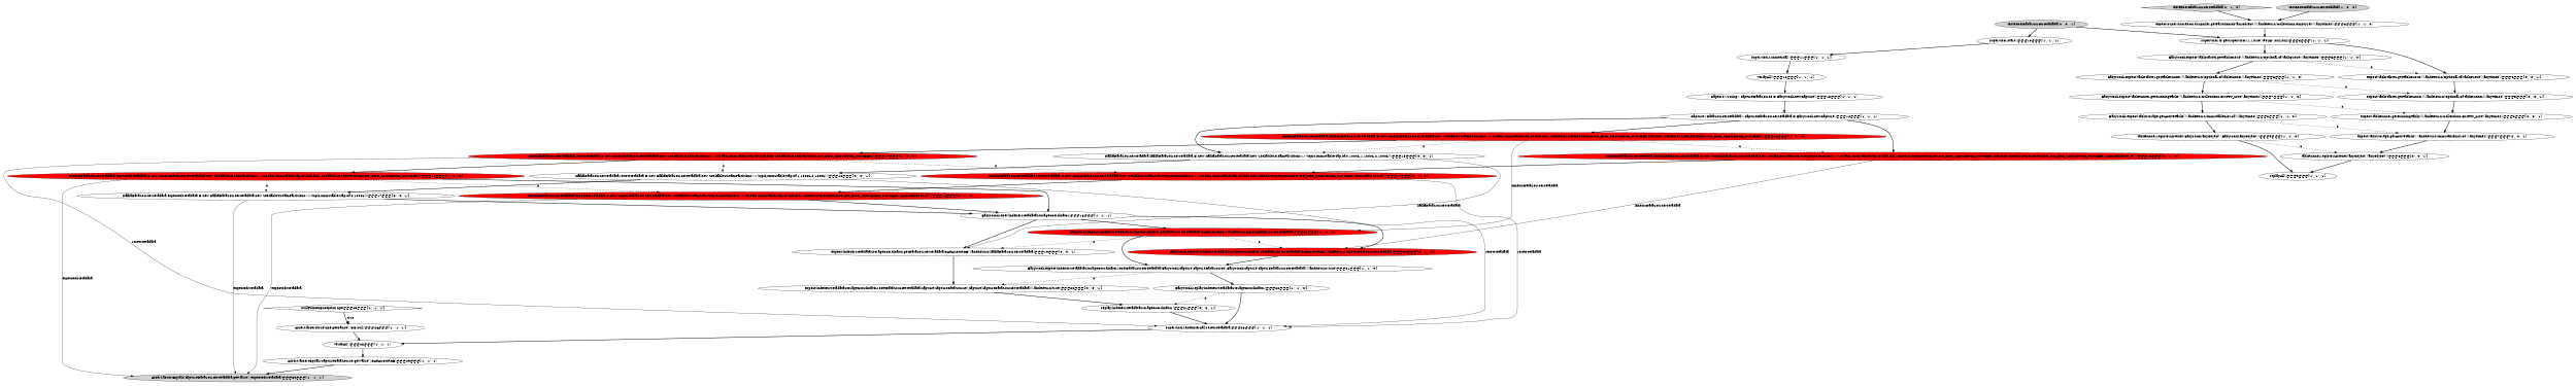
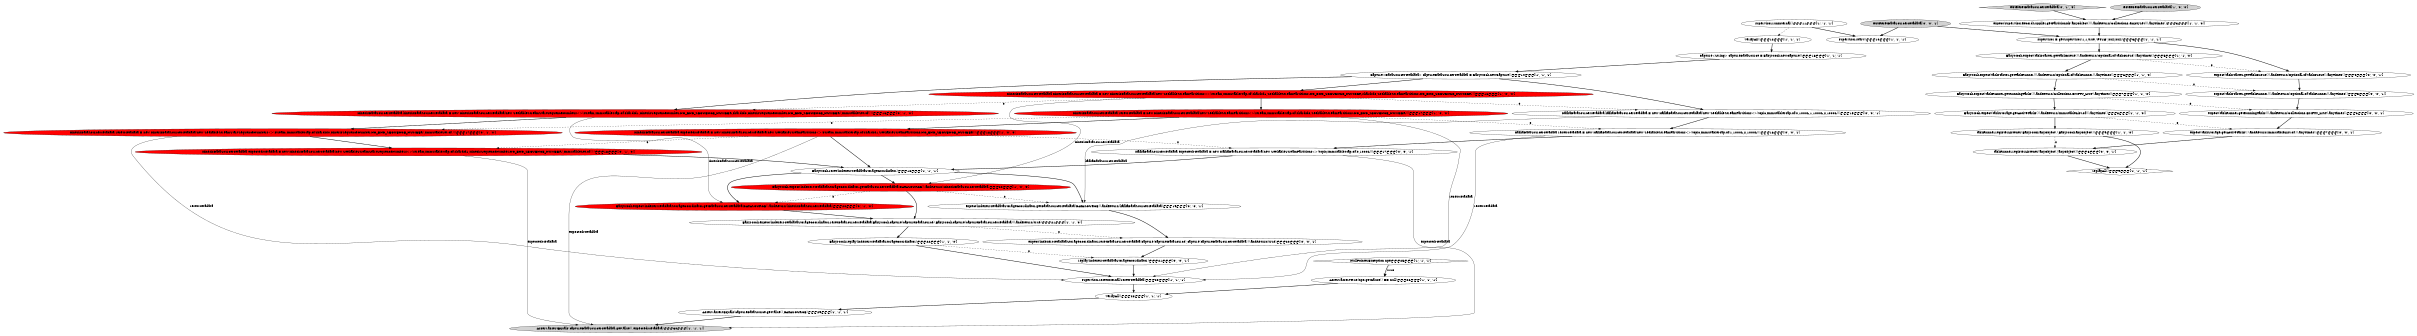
  digraph {
    node [fillcolor=white shape=ellipse style=filled]
    edge [style=bold]
    n1 [fillcolor=red label="KinesisDataSourceMetadata KinesisDataSourceMetadata = new KinesisDataSourceMetadata(new SeekableStreamPartitions<>(stream,ImmutableMap.of(shardId1,SeekableStreamPartitions.NO_END_SEQUENCE_NUMBER,shardId0,SeekableStreamPartitions.NO_END_SEQUENCE_NUMBER)))@@@16@@@['1', '0', '0']"]
    n2 [label="KafkaDataSourceMetadata kafkaDataSourceMetadata = new KafkaDataSourceMetadata(new SeekableStreamPartitions<>(topic,ImmutableMap.of(0,1000L,1,1000L,2,1000L)))@@@15@@@['0', '0', '1']"]
    n3 [fillcolor=red label="EasyMock.expect(indexerMetadataStorageCoordinator.getDataSourceMetadata(DATASOURCE)).andReturn(KinesisDataSourceMetadata)@@@20@@@['1', '0', '0']"]
    n4 [fillcolor=red label="KinesisDataSourceMetadata kinesisDataSourceMetadata = new KinesisDataSourceMetadata(new SeekableStreamStartSequenceNumbers<>(stream,ImmutableMap.of(shardId1,KinesisSequenceNumber.NO_END_SEQUENCE_NUMBER,shardId0,KinesisSequenceNumber.NO_END_SEQUENCE_NUMBER),ImmutableSet.of()))@@@16@@@['0', '1', '0']"]
    n5 [fillcolor=red label="KinesisDataSourceMetadata resetMetadata = new KinesisDataSourceMetadata(new SeekableStreamPartitions<>(stream,ImmutableMap.of(shardId0,SeekableStreamPartitions.NO_END_SEQUENCE_NUMBER)))@@@17@@@['1', '0', '0']"]
    n6 [label="KafkaDataSourceMetadata resetMetadata = new KafkaDataSourceMetadata(new SeekableStreamPartitions<>(topic,ImmutableMap.of(1,1000L,2,1000L)))@@@16@@@['0', '0', '1']"]
    n7 [label="expect(indexerMetadataStorageCoordinator.getDataSourceMetadata(DATASOURCE)).andReturn(kafkaDataSourceMetadata)@@@19@@@['0', '0', '1']"]
    n8 [fillcolor=red label="EasyMock.expect(indexerMetadataStorageCoordinator.getDataSourceMetadata(DATASOURCE)).andReturn(kinesisDataSourceMetadata)@@@20@@@['0', '1', '0']"]
    n9 [label="EasyMock.expect(indexerMetadataStorageCoordinator.resetDataSourceMetadata(EasyMock.capture(captureDataSource),EasyMock.capture(captureDataSourceMetadata))).andReturn(true)@@@21@@@['1', '1', '0']"]
    n10 [fillcolor=red label="KinesisDataSourceMetadata resetMetadata = new KinesisDataSourceMetadata(new SeekableStreamStartSequenceNumbers<>(stream,ImmutableMap.of(shardId0,KinesisSequenceNumber.NO_END_SEQUENCE_NUMBER),ImmutableSet.of()))@@@17@@@['0', '1', '0']"]
    n11 [label="supervisor.resetInternal(resetMetadata)@@@23@@@['1', '1', '1']"]
    n12 [fillcolor=red label="KinesisDataSourceMetadata expectedMetadata = new KinesisDataSourceMetadata(new SeekableStreamPartitions<>(stream,ImmutableMap.of(shardId1,SeekableStreamPartitions.NO_END_SEQUENCE_NUMBER)))@@@18@@@['1', '0', '0']"]
    n13 [fillcolor=lightgray label="testResetDataSourceMetadata['0', '1', '0']" shape=diamond]
    n14 [label="expect(supervisorRecordSupplier.getPartitionIds(anyObject())).andReturn(Collections.emptySet()).anyTimes()@@@3@@@['1', '1', '0']"]
    n15 [label="supervisor = getSupervisor(1,1,true,\"PT1H\",null,null)@@@3@@@['1', '1', '1']"]
    n16 [label="expect(taskStorage.getActiveTasks()).andReturn(ImmutableList.of()).anyTimes()@@@7@@@['0', '0', '1']"]
    n17 [label="taskRunner.registerListener(anyObject(),anyObject())@@@8@@@['0', '0', '1']"]
-   n18 [label="replayAll()@@@9@@@['1', '1', '1']"]
+   n18 [label="replayAll()@@@9@@@['1', '1', '1']" shape=diamond]
    n19 [label="EasyMock.expect(taskMaster.getTaskQueue()).andReturn(Optional.of(taskQueue)).anyTimes()@@@5@@@['1', '1', '0']"]
    n20 [label="EasyMock.expect(taskMaster.getTaskRunner()).andReturn(Optional.of(taskRunner)).anyTimes()@@@6@@@['1', '1', '0']"]
    n21 [label="expect(taskMaster.getTaskQueue()).andReturn(Optional.of(taskQueue)).anyTimes()@@@4@@@['0', '0', '1']"]
    n22 [label="expect(taskMaster.getTaskRunner()).andReturn(Optional.of(taskRunner)).anyTimes()@@@5@@@['0', '0', '1']"]
    n23 [label="EasyMock.expect(taskRunner.getRunningTasks()).andReturn(Collections.EMPTY_LIST).anyTimes()@@@7@@@['1', '1', '0']"]
    n24 [label="expect(taskRunner.getRunningTasks()).andReturn(Collections.EMPTY_LIST).anyTimes()@@@6@@@['0', '0', '1']"]
    n25 [label="Capture<String> captureDataSource = EasyMock.newCapture()@@@13@@@['1', '1', '1']"]
    n26 [label="Capture<DataSourceMetadata> captureDataSourceMetadata = EasyMock.newCapture()@@@14@@@['1', '1', '1']"]
    n27 [label="EasyMock.replay(indexerMetadataStorageCoordinator)@@@22@@@['1', '1', '0']"]
    n28 [label="replay(indexerMetadataStorageCoordinator)@@@21@@@['0', '0', '1']"]
    n29 [label="verifyAll()@@@28@@@['1', '1', '1']"]
    n30 [label="supervisor.start()@@@10@@@['1', '1', '1']"]
    n31 [label="supervisor.runInternal()@@@11@@@['1', '1', '1']"]
    n32 [label="verifyAll()@@@12@@@['1', '1', '1']"]
    n33 [label="expect(indexerMetadataStorageCoordinator.resetDataSourceMetadata(capture(captureDataSource),capture(captureDataSourceMetadata))).andReturn(true)@@@20@@@['0', '0', '1']"]
    n34 [label="Assert.assertEquals(captureDataSource.getValue(),DATASOURCE)@@@29@@@['1', '1', '1']"]
    n35 [label="Assert.assertTrue(npe.getCause() == null)@@@26@@@['1', '1', '1']"]
    n36 [label="NullPointerException npe@@@25@@@['1', '1', '1']" shape=diamond]
    n37 [fillcolor=lightgray label="testResetDataSourceMetadata['0', '0', '1']"]
    n38 [label="EasyMock.expect(taskStorage.getActiveTasks()).andReturn(ImmutableList.of()).anyTimes()@@@8@@@['1', '1', '0']"]
    n39 [label="taskRunner.registerListener(EasyMock.anyObject(),EasyMock.anyObject())@@@9@@@['1', '1', '0']"]
    n40 [label="KafkaDataSourceMetadata expectedMetadata = new KafkaDataSourceMetadata(new SeekableStreamPartitions<>(topic,ImmutableMap.of(0,1000L)))@@@17@@@['0', '0', '1']"]
    n41 [label="EasyMock.reset(indexerMetadataStorageCoordinator)@@@18@@@['1', '1', '1']"]
    n42 [fillcolor=lightgray label="Assert.assertEquals(captureDataSourceMetadata.getValue(),expectedMetadata)@@@30@@@['1', '1', '1']"]
    n43 [fillcolor=red label="KinesisDataSourceMetadata expectedMetadata = new KinesisDataSourceMetadata(new SeekableStreamStartSequenceNumbers<>(stream,ImmutableMap.of(shardId1,KinesisSequenceNumber.NO_END_SEQUENCE_NUMBER),ImmutableSet.of()))@@@18@@@['0', '1', '0']"]
    n44 [fillcolor=lightgray label="testResetDataSourceMetadata['1', '0', '0']"]
    n1 -> n2 [label=0 style=dashed]
    n1 -> n3 [label=KinesisDataSourceMetadata style=solid]
    n1 -> n4 [label=0 style=dashed]
    n1 -> n5
    n2 -> n6
    n2 -> n7 [label=kafkaDataSourceMetadata style=solid]
    n3 -> n7 [label=0 style=dashed]
    n3 -> n8 [label=0 style=dashed]
    n3 -> n9
    n4 -> n8 [label=kinesisDataSourceMetadata style=solid]
    n4 -> n10
    n5 -> n6 [label=0 style=dashed]
    n5 -> n10 [label=0 style=dashed]
    n5 -> n11 [label=resetMetadata style=solid]
    n5 -> n12
    n6 -> n11 [label=resetMetadata style=solid]
    n6 -> n40
    n7 -> n33
    n8 -> n9
    n9 -> n27
    n9 -> n33 [label=0 style=dashed]
    n10 -> n11 [label=resetMetadata style=solid]
    n10 -> n43
    n11 -> n29
    n12 -> n40 [label=0 style=dashed]
    n12 -> n41
    n12 -> n42 [label=expectedMetadata style=solid]
    n12 -> n43 [label=0 style=dashed]
    n13 -> n14
    n14 -> n15
    n15 -> n19
    n15 -> n21
    n16 -> n17
    n17 -> n18
    n19 -> n20
    n19 -> n21 [label=0 style=dashed]
    n20 -> n22 [label=0 style=dashed]
    n20 -> n23
    n21 -> n22
    n22 -> n24
    n23 -> n24 [label=0 style=dashed]
    n23 -> n38
    n24 -> n16
    n25 -> n26
    n26 -> n1
    n26 -> n2
    n26 -> n4
    n27 -> n11
    n27 -> n28 [label=0 style=dashed]
    n28 -> n11
    n29 -> n34
-   n30 -> n31
-   n31 -> n32
+   n31 -> n30
+   n31 -> n32 [style=dashed]
    n32 -> n25
    n33 -> n28
    n34 -> n42
    n35 -> n29
    n36 -> n35 [label=true style=dotted]
    n36 -> n35
    n37 -> n15
    n37 -> n30
    n38 -> n16 [label=0 style=dashed]
    n38 -> n39
    n39 -> n17 [label=0 style=dashed]
    n39 -> n18
    n40 -> n41
    n40 -> n42 [label=expectedMetadata style=solid]
    n41 -> n3
    n41 -> n7
    n41 -> n8
    n43 -> n41
    n43 -> n42 [label=expectedMetadata style=solid]
    n44 -> n14
  }
